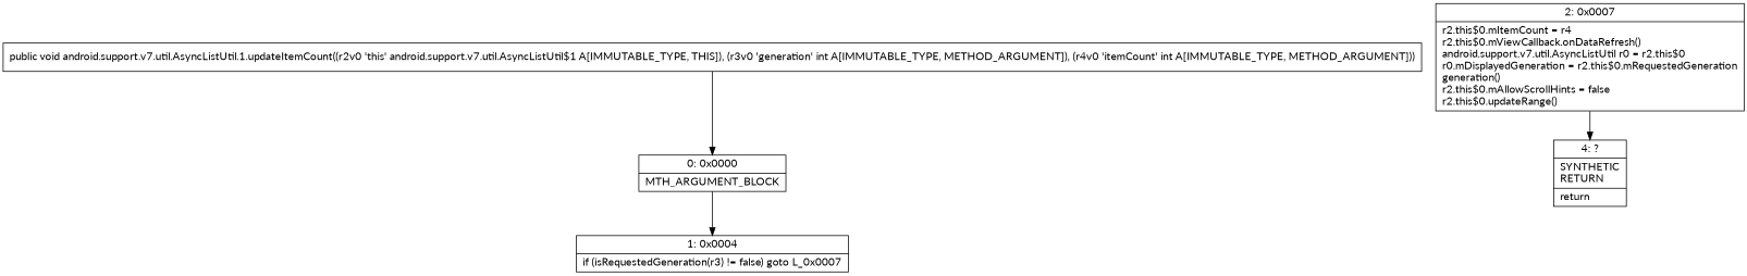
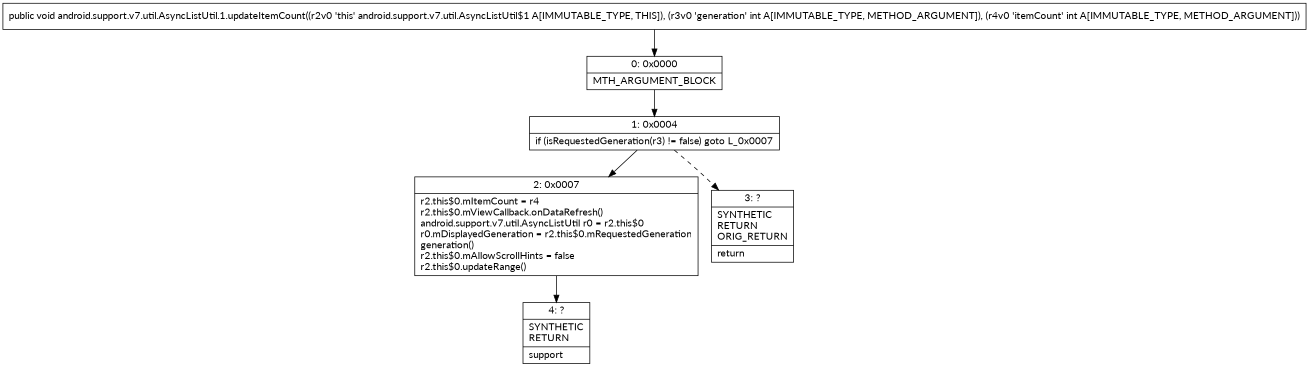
  digraph {
    fontname=Lato
    node [fontname=Lato shape=record]
    edge [fontname=Lato]
    n1 [label="{0\:\ 0x0000|MTH_ARGUMENT_BLOCK\l}"]
    n2 [label="{1\:\ 0x0004|if (isRequestedGeneration(r3) != false) goto L_0x0007\l}"]
    n3 [label="{2\:\ 0x0007|r2.this$0.mItemCount = r4\lr2.this$0.mViewCallback.onDataRefresh()\landroid.support.v7.util.AsyncListUtil r0 = r2.this$0\lr0.mDisplayedGeneration = r2.this$0.mRequestedGeneration\lgeneration()\lr2.this$0.mAllowScrollHints = false\lr2.this$0.updateRange()\l}"]
-   n5 [label="{4\:\ ?|SYNTHETIC\lRETURN\l|return\l}"]
+   n4 [label="{3\:\ ?|SYNTHETIC\lRETURN\lORIG_RETURN\l|return\l}"]
+   n5 [label="{4\:\ ?|SYNTHETIC\lRETURN\l|support\l}"]
    n6 [label="{public void android.support.v7.util.AsyncListUtil.1.updateItemCount((r2v0 'this' android.support.v7.util.AsyncListUtil$1 A[IMMUTABLE_TYPE, THIS]), (r3v0 'generation' int A[IMMUTABLE_TYPE, METHOD_ARGUMENT]), (r4v0 'itemCount' int A[IMMUTABLE_TYPE, METHOD_ARGUMENT])) }"]
    n1 -> n2
+   n2 -> n3
+   n2 -> n4 [style=dashed]
    n3 -> n5
    n6 -> n1
  }
